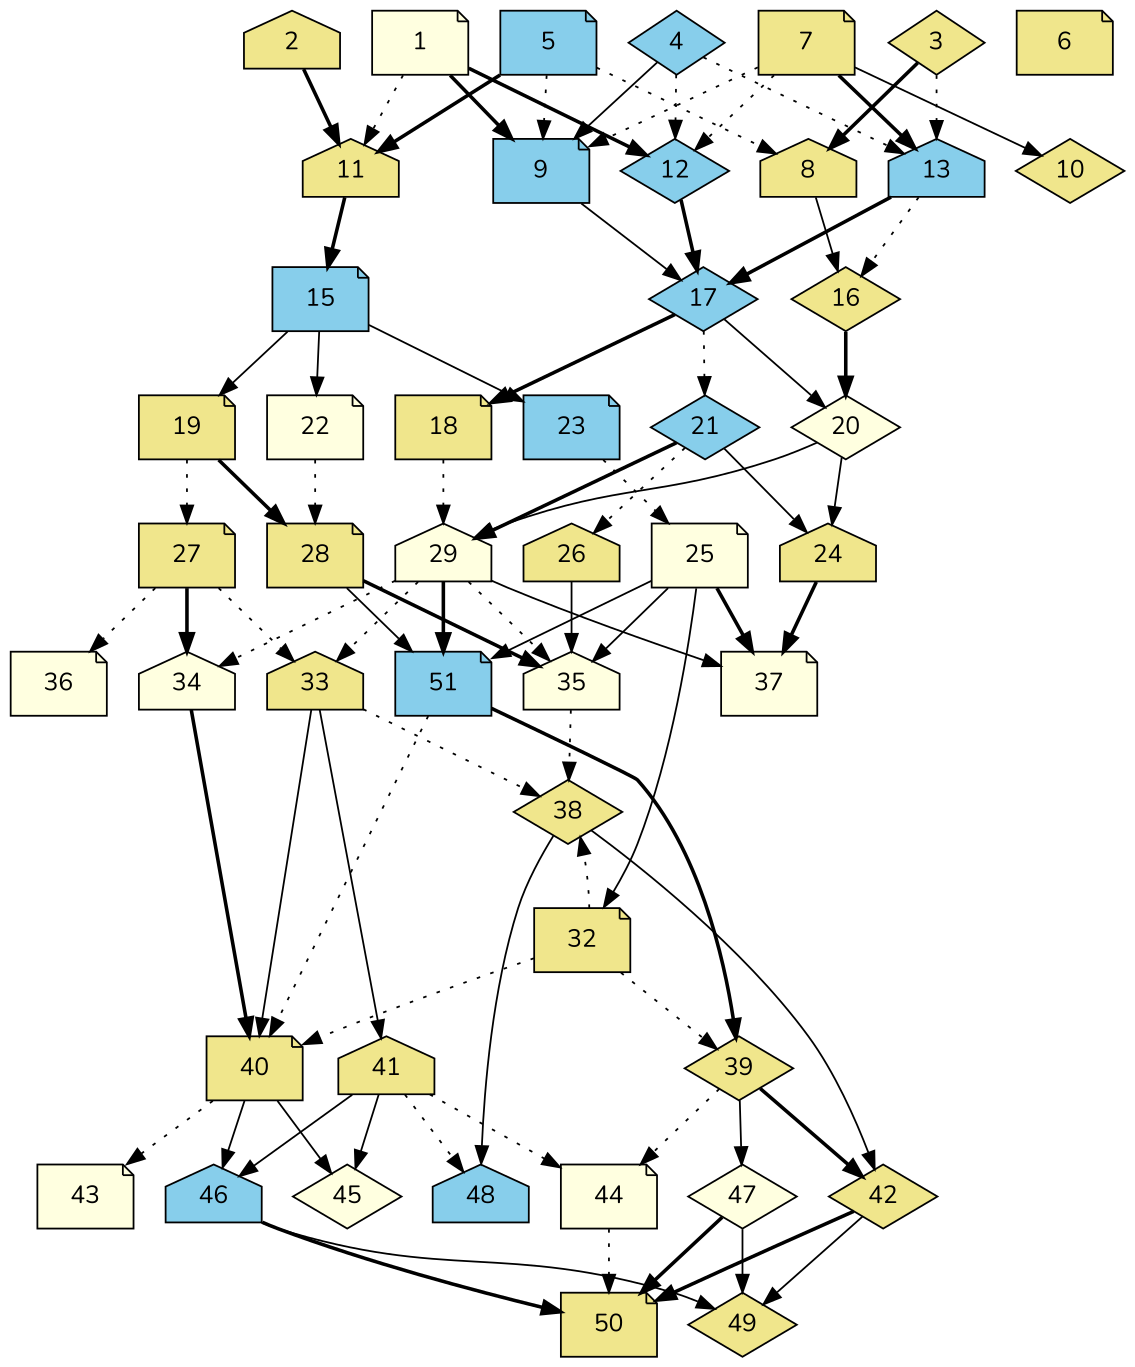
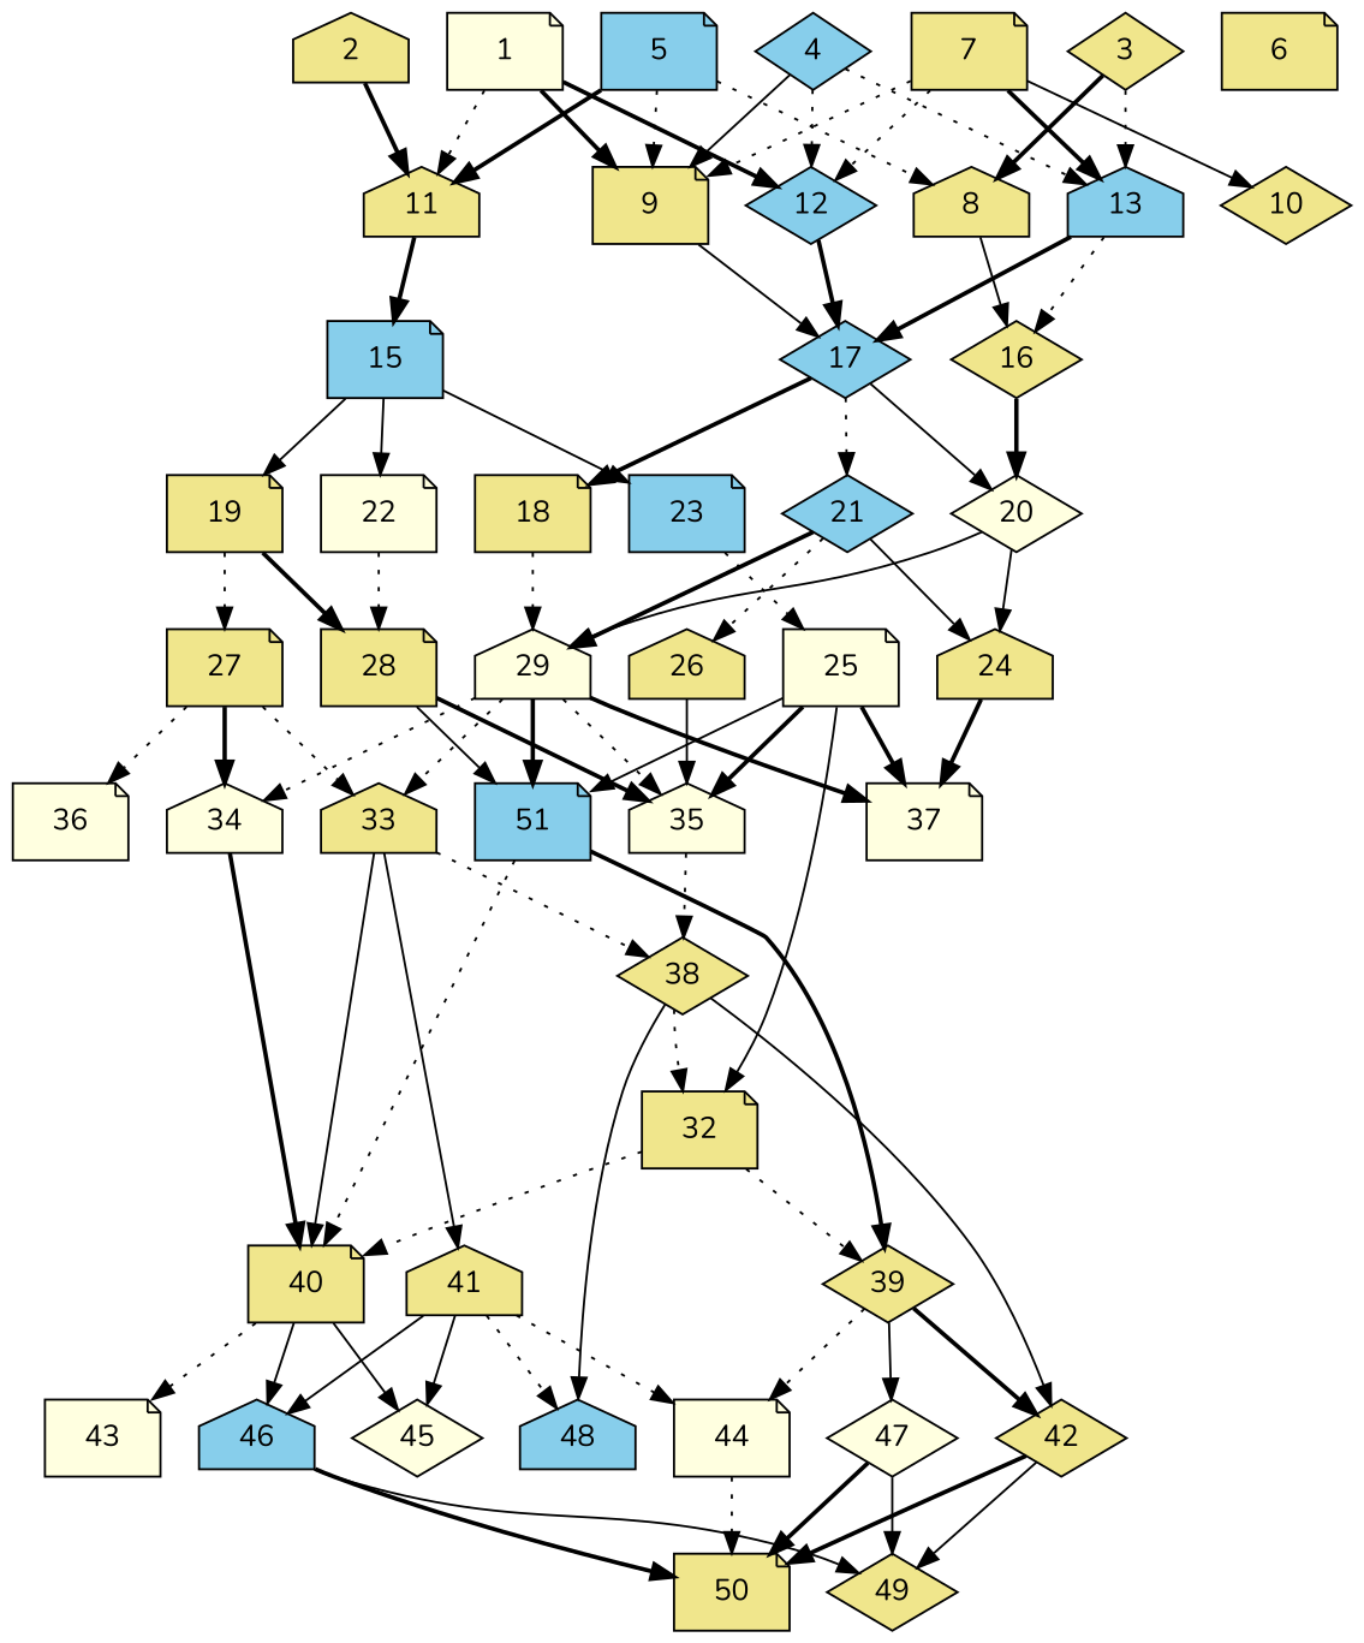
  digraph {
    fontname=Nunito
    node [alpha=0.08 fillcolor=khaki fontname=Nunito shape=note style=filled]
    edge [fontname=Nunito style=dotted]
    1 [expect_size=24840192 fillcolor=lightyellow]
-   9 [alpha=0.01 expect_size=6556672 fillcolor=skyblue]
+   9 [alpha=0.01 expect_size=6556672]
    11 [alpha=0.05 expect_size=10598400 shape=house]
    12 [alpha=0.14 expect_size=29323264 fillcolor=skyblue shape=diamond]
    17 [alpha=0.06 expect_size=41596928 fillcolor=skyblue shape=diamond]
    15 [alpha=0.16 expect_size=37523456 fillcolor=skyblue]
    20 [alpha=0.07 expect_size=17906688 fillcolor=lightyellow shape=diamond]
    18 [alpha=0.07 expect_size=38503424]
    21 [alpha=0.06 expect_size=49163264 fillcolor=skyblue shape=diamond]
    19 [alpha=0.15 expect_size=14405632]
    22 [alpha=0.12 expect_size=14392320 fillcolor=lightyellow]
    23 [alpha=0.16 expect_size=46905344 fillcolor=skyblue]
    2 [alpha=0.03 expect_size=19354624 shape=house]
    3 [alpha=0.04 expect_size=47271936 shape=diamond]
    8 [alpha=0.10 expect_size=50819072 shape=house]
    13 [alpha=0.01 expect_size=36626432 fillcolor=skyblue shape=house]
    16 [alpha=0.19 expect_size=32612352 shape=diamond]
    4 [alpha=0.17 expect_size=30357504 fillcolor=skyblue shape=diamond]
    5 [alpha=0.18 expect_size=49349632 fillcolor=skyblue]
    6 [alpha=0.04 expect_size=45036544]
    7 [alpha=0.19 expect_size=51704832]
    10 [alpha=0.13 expect_size=35612672 shape=diamond]
    29 [alpha=0.20 expect_size=39287808 fillcolor=lightyellow shape=house]
    24 [alpha=0.10 expect_size=50247680 shape=house]
    26 [alpha=0.12 expect_size=10614784 shape=house]
    27 [alpha=0.02 expect_size=7764992]
    28 [alpha=0.10 expect_size=22940672]
    25 [alpha=0.03 expect_size=19634176 fillcolor=lightyellow]
    33 [alpha=0.09 expect_size=40377344 shape=house]
    34 [alpha=0.14 expect_size=29878272 fillcolor=lightyellow shape=house]
    36 [alpha=0.02 expect_size=11458560 fillcolor=lightyellow]
    n32 [alpha=0.06 expect_size=44032000 fillcolor=skyblue label=51]
    35 [alpha=0.12 expect_size=5535744 fillcolor=lightyellow shape=house]
    37 [expect_size=40254464 fillcolor=lightyellow]
    32 [alpha=0.01 expect_size=11919360]
    39 [alpha=0.11 expect_size=21128192 shape=diamond]
    40 [alpha=0.00 expect_size=20098048]
    38 [expect_size=44013568 shape=diamond]
    41 [expect_size=24107008 shape=house]
    42 [alpha=0.19 expect_size=38512640 shape=diamond]
    44 [alpha=0.17 expect_size=13392896 fillcolor=lightyellow]
    47 [alpha=0.05 expect_size=32403456 fillcolor=lightyellow shape=diamond]
    43 [expect_size=40208384 fillcolor=lightyellow]
    45 [alpha=0.11 expect_size=45365248 fillcolor=lightyellow shape=diamond]
    46 [alpha=0.07 expect_size=26850304 fillcolor=skyblue shape=house]
    48 [alpha=0.10 expect_size=51193856 fillcolor=skyblue shape=house]
    49 [alpha=0.10 expect_size=22111232 shape=diamond]
    50 [alpha=0.19 expect_size=48690176]
    1 -> 9 [style=bold]
    1 -> 11
    1 -> 12 [style=bold]
    9 -> 17 [style=solid]
    11 -> 15 [style=bold]
    12 -> 17 [style=bold]
    17 -> 20 [style=solid]
    17 -> 18 [style=bold]
    17 -> 21
    15 -> 19 [style=solid]
    15 -> 22 [style=solid]
    15 -> 23 [style=solid]
    20 -> 29 [style=solid]
    20 -> 24 [style=solid]
    18 -> 29
    21 -> 29 [style=bold]
    21 -> 24 [style=solid]
    21 -> 26
    19 -> 27
    19 -> 28 [style=bold]
    22 -> 28
    23 -> 25
    2 -> 11 [style=bold]
    3 -> 8 [style=bold]
    3 -> 13
    8 -> 16 [style=solid]
    13 -> 17 [style=bold]
    13 -> 16
    16 -> 20 [style=bold]
    4 -> 9 [style=solid]
    4 -> 12
    4 -> 13
    5 -> 9
    5 -> 11 [style=bold]
    5 -> 8
    7 -> 9
    7 -> 12
    7 -> 13 [style=bold]
    7 -> 10 [style=solid]
    29 -> 33
    29 -> 34
    29 -> n32 [style=bold]
    29 -> 35
-   29 -> 37 [style=solid]
+   29 -> 37 [style=bold]
    24 -> 37 [style=bold]
    26 -> 35 [style=solid]
    27 -> 33
    27 -> 34 [style=bold]
    27 -> 36
    28 -> n32 [style=solid]
    28 -> 35 [style=bold]
    25 -> n32 [style=solid]
-   25 -> 35 [style=solid]
+   25 -> 35 [style=bold]
    25 -> 37 [style=bold]
    25 -> 32 [style=solid]
    33 -> 40 [style=solid]
    33 -> 38
    33 -> 41 [style=solid]
    34 -> 40 [style=bold]
    n32 -> 39 [style=bold]
    n32 -> 40
    35 -> 38
    32 -> 39
    32 -> 40
-   32 -> 38
+   38 -> 32
    39 -> 42 [style=bold]
    39 -> 44
    39 -> 47 [style=solid]
    40 -> 43
    40 -> 45 [style=solid]
    40 -> 46 [style=solid]
    38 -> 42 [style=solid]
    38 -> 48 [style=solid]
    41 -> 44
    41 -> 45 [style=solid]
    41 -> 46 [style=solid]
    41 -> 48
    42 -> 49 [style=solid]
    42 -> 50 [style=bold]
    44 -> 50
    47 -> 49 [style=solid]
    47 -> 50 [style=bold]
    46 -> 49 [style=solid]
    46 -> 50 [style=bold]
  }
